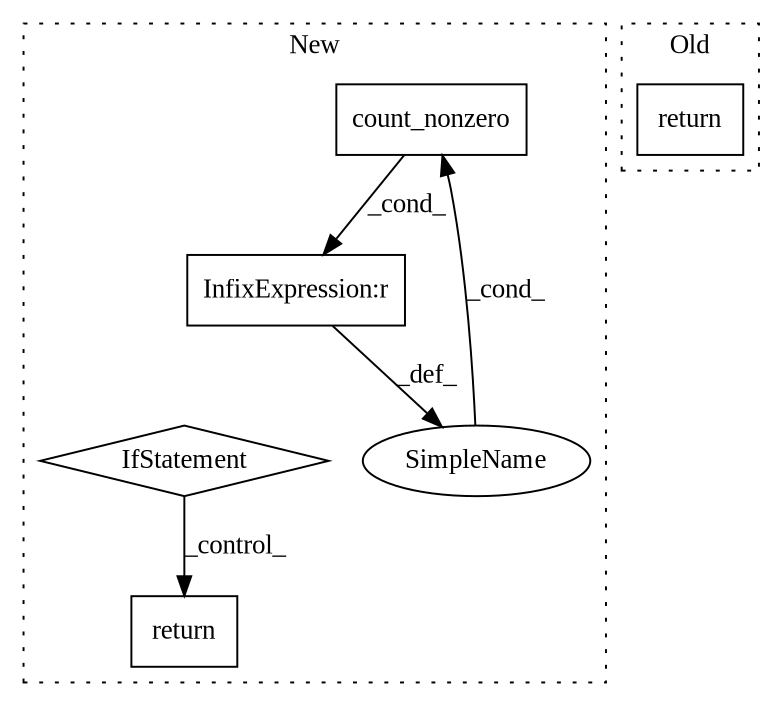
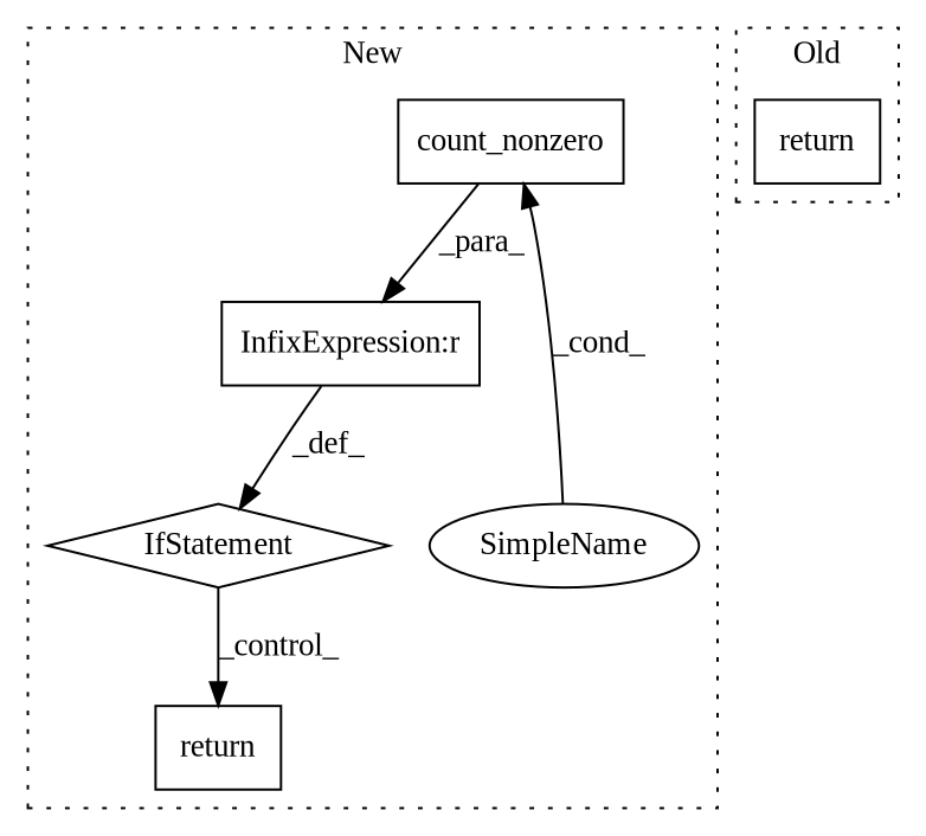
  digraph {
    fontname="Liberation Serif"
    node [a=41 fontname="Liberation Serif" l=7 shape=box]
    edge [fontname="Liberation Serif"]
    n1 [a=32 l="14,1" label=count_nonzero s="1314,1341"]
    n2 [a=25 l="4,2" label=IfStatement s="1304,1348" shape=diamond]
    n3 [a=42 label=SimpleName shape=ellipse l=""]
    n4 [label=return s=1360]
    n5 [a=27 l=4 label="InfixExpression:r" s=1342]
    n6 [label=return s=1265]
    subgraph cluster_1 {
      label=New
      style=dotted
      n1
      n2
      n3
      n4
      n5
    }
    subgraph cluster_2 {
      label=Old
      style=dotted
      n6
    }
-   n1 -> n5 [label=_cond_]
+   n1 -> n5 [label=_para_]
    n2 -> n4 [label=_control_]
    n3 -> n1 [label=_cond_]
-   n5 -> n3 [label=_def_]
+   n5 -> n2 [label=_def_]
  }
